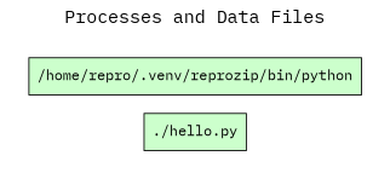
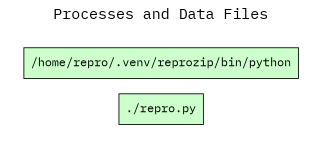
  digraph {
    fontname="IBM Plex Mono"
    fontsize=18
    label="Processes and Data Files"
    labelloc=t
    rankdir=LR
    node [fillcolor="#CCFFCC" fontname="IBM Plex Mono" peripheries=1 shape=box style=filled]
    n1 [label="/home/repro/.venv/reprozip/bin/python"]
-   n2 [label="./hello.py"]
+   n2 [label="./repro.py"]
    subgraph cluster_1 {
      color=white
      label=""
      penwidth=0
      subgraph cluster_2 {
        color=white
        label=""
        penwidth=0
        n1
        n2
      }
    }
  }
